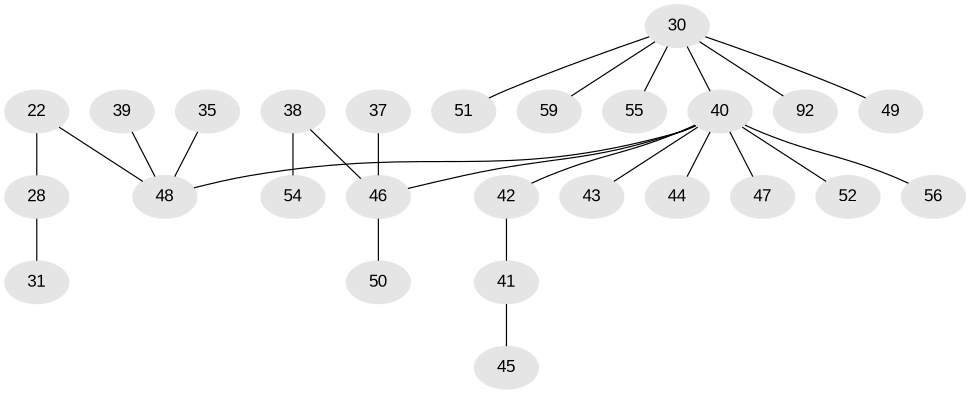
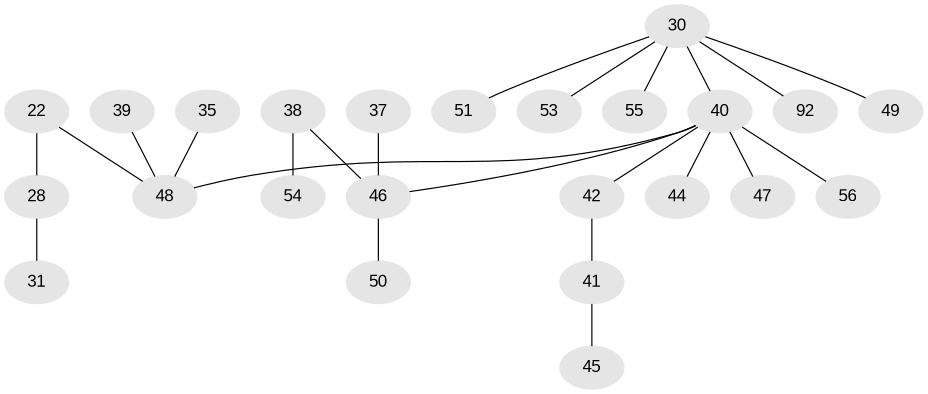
  graph {
    fontname="Liberation Sans"
    node [color=gray90 fontname="Liberation Sans" style=filled]
    edge [fontname="Liberation Sans"]
    22
    28
    48 [super="+25+19+20"]
    31
    30 [super="+23"]
    n6 [label=92]
    40 [super="+17+33+21+34+24+26+29"]
    49
    51
-   53 [label=59]
+   53
    55
    46 [super="+7+18"]
    42
-   43
    44
    47
-   52
    56
    35
    50
    37
    38
    54
    39
    41
    45
    22 -- 28
    22 -- 48
    28 -- 31
    30 -- n6
    30 -- 40
    30 -- 49
    30 -- 51
    30 -- 53
    30 -- 55
    40 -- 48
    40 -- 46
    40 -- 42
-   40 -- 43
    40 -- 44
    40 -- 47
-   40 -- 52
    40 -- 56
    46 -- 50
    42 -- 41
    35 -- 48
    37 -- 46
    38 -- 46
    38 -- 54
    39 -- 48
    41 -- 45
  }
